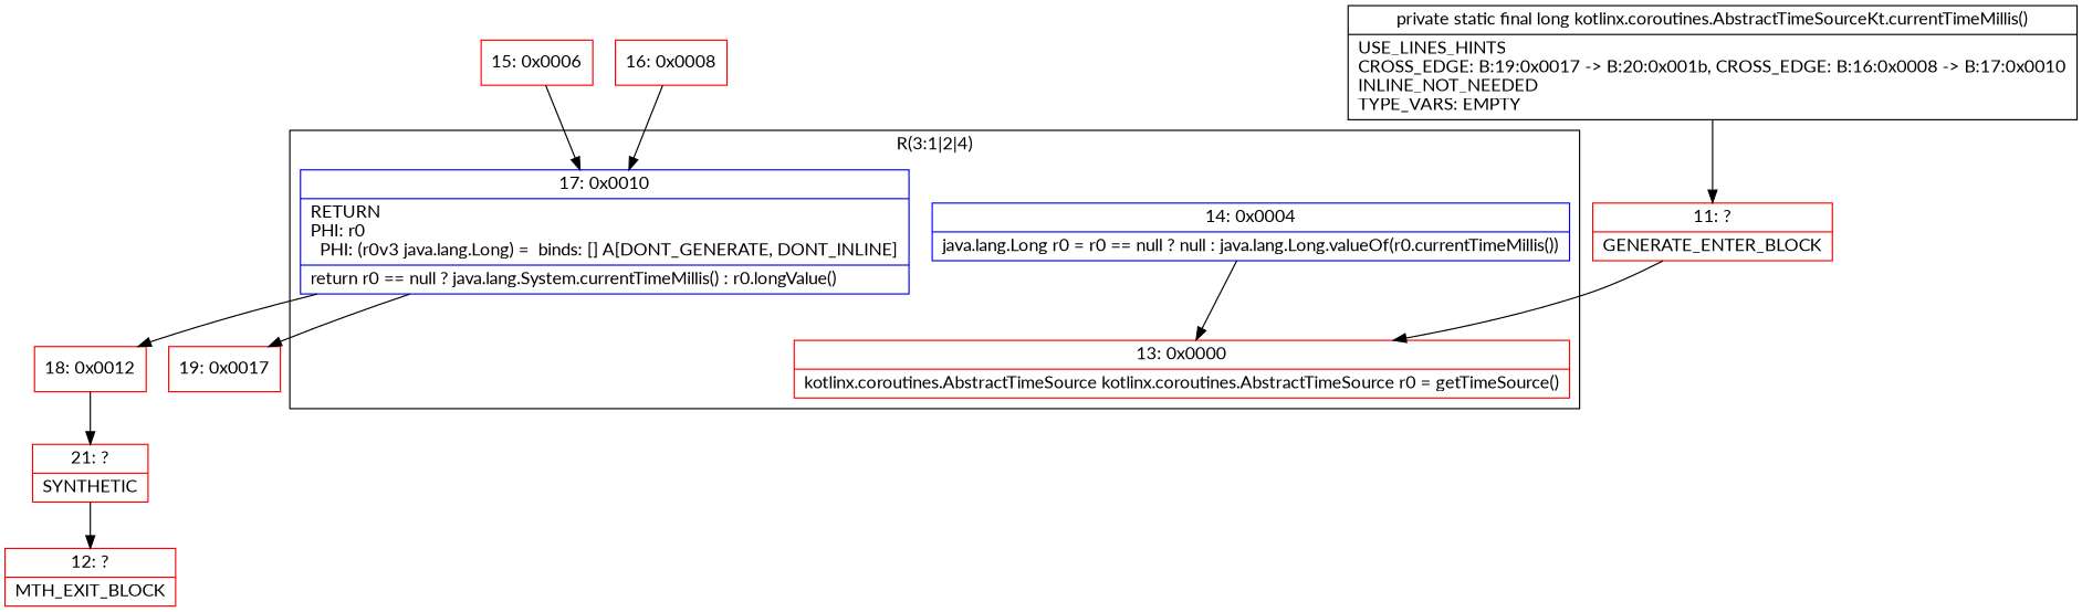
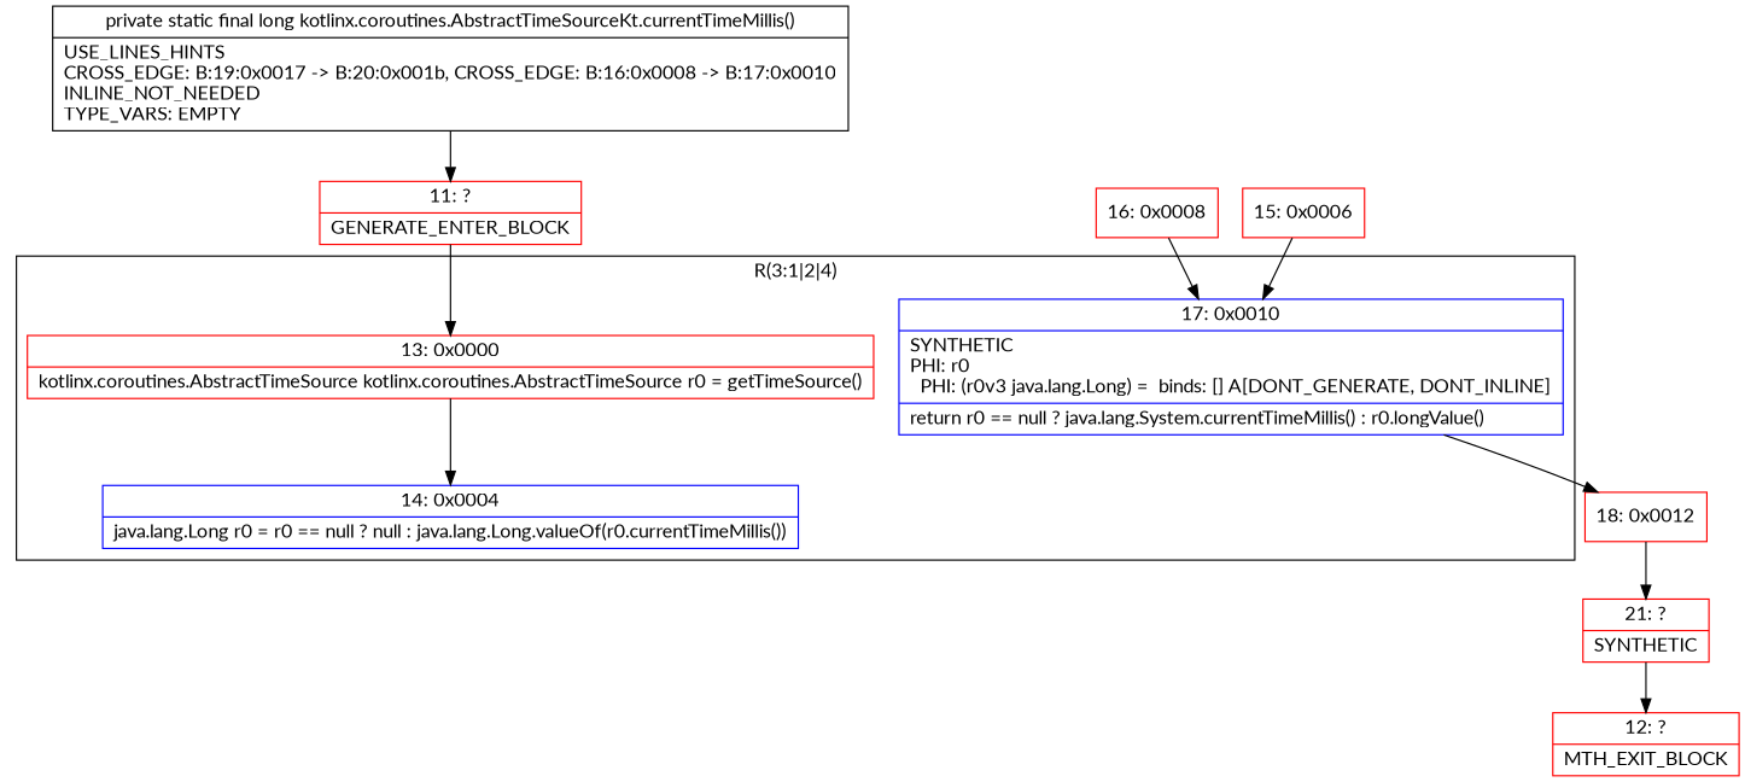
  digraph {
    fontname=Lato
    node [color=red fontname=Lato shape=record]
    edge [fontname=Lato]
    n1 [label="{13\:\ 0x0000|kotlinx.coroutines.AbstractTimeSource kotlinx.coroutines.AbstractTimeSource r0 = getTimeSource()\l}"]
    n2 [color=blue label="{14\:\ 0x0004|java.lang.Long r0 = r0 == null ? null : java.lang.Long.valueOf(r0.currentTimeMillis())\l}"]
-   n3 [color=blue label="{17\:\ 0x0010|RETURN\lPHI: r0 \l  PHI: (r0v3 java.lang.Long) =  binds: [] A[DONT_GENERATE, DONT_INLINE]\l|return r0 == null ? java.lang.System.currentTimeMillis() : r0.longValue()\l}"]
+   n3 [color=blue label="{17\:\ 0x0010|SYNTHETIC\lPHI: r0 \l  PHI: (r0v3 java.lang.Long) =  binds: [] A[DONT_GENERATE, DONT_INLINE]\l|return r0 == null ? java.lang.System.currentTimeMillis() : r0.longValue()\l}"]
    n4 [label="{18\:\ 0x0012}"]
-   n5 [label="{19\:\ 0x0017}"]
    n6 [label="{15\:\ 0x0006}"]
    n7 [label="{16\:\ 0x0008}"]
    n8 [label="{21\:\ ?|SYNTHETIC\l}"]
    n9 [label="{11\:\ ?|GENERATE_ENTER_BLOCK\l}"]
    n10 [label="{12\:\ ?|MTH_EXIT_BLOCK\l}"]
    n11 [label="{private static final long kotlinx.coroutines.AbstractTimeSourceKt.currentTimeMillis()  | USE_LINES_HINTS\lCROSS_EDGE: B:19:0x0017 \-\> B:20:0x001b, CROSS_EDGE: B:16:0x0008 \-\> B:17:0x0010\lINLINE_NOT_NEEDED\lTYPE_VARS: EMPTY\l}" color=""]
    subgraph cluster_1 {
      label="R(3:1|2|4)"
      n1
      n2
      n3
    }
-   n2 -> n1
+   n1 -> n2
    n3 -> n4
-   n3 -> n5
    n4 -> n8
    n6 -> n3
    n7 -> n3
    n8 -> n10
    n9 -> n1
    n11 -> n9
  }
